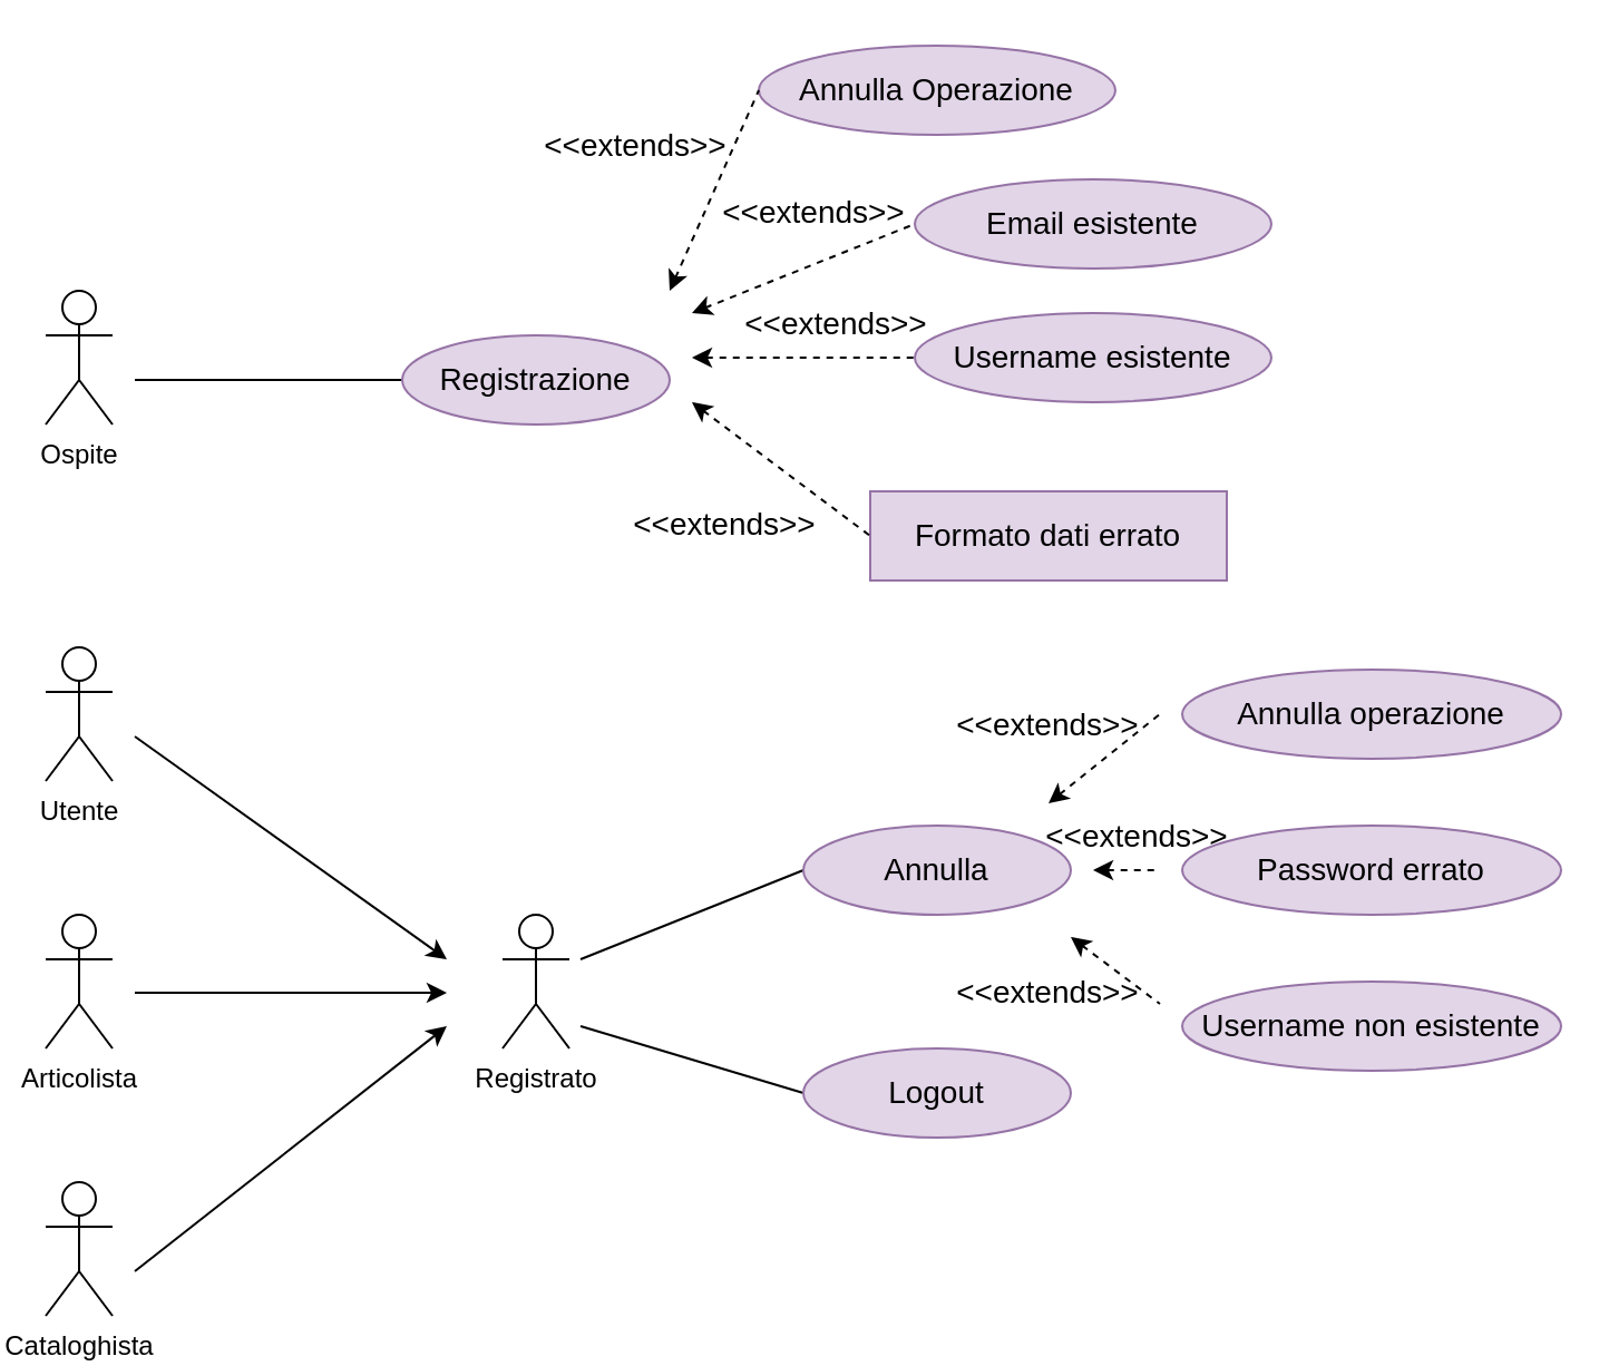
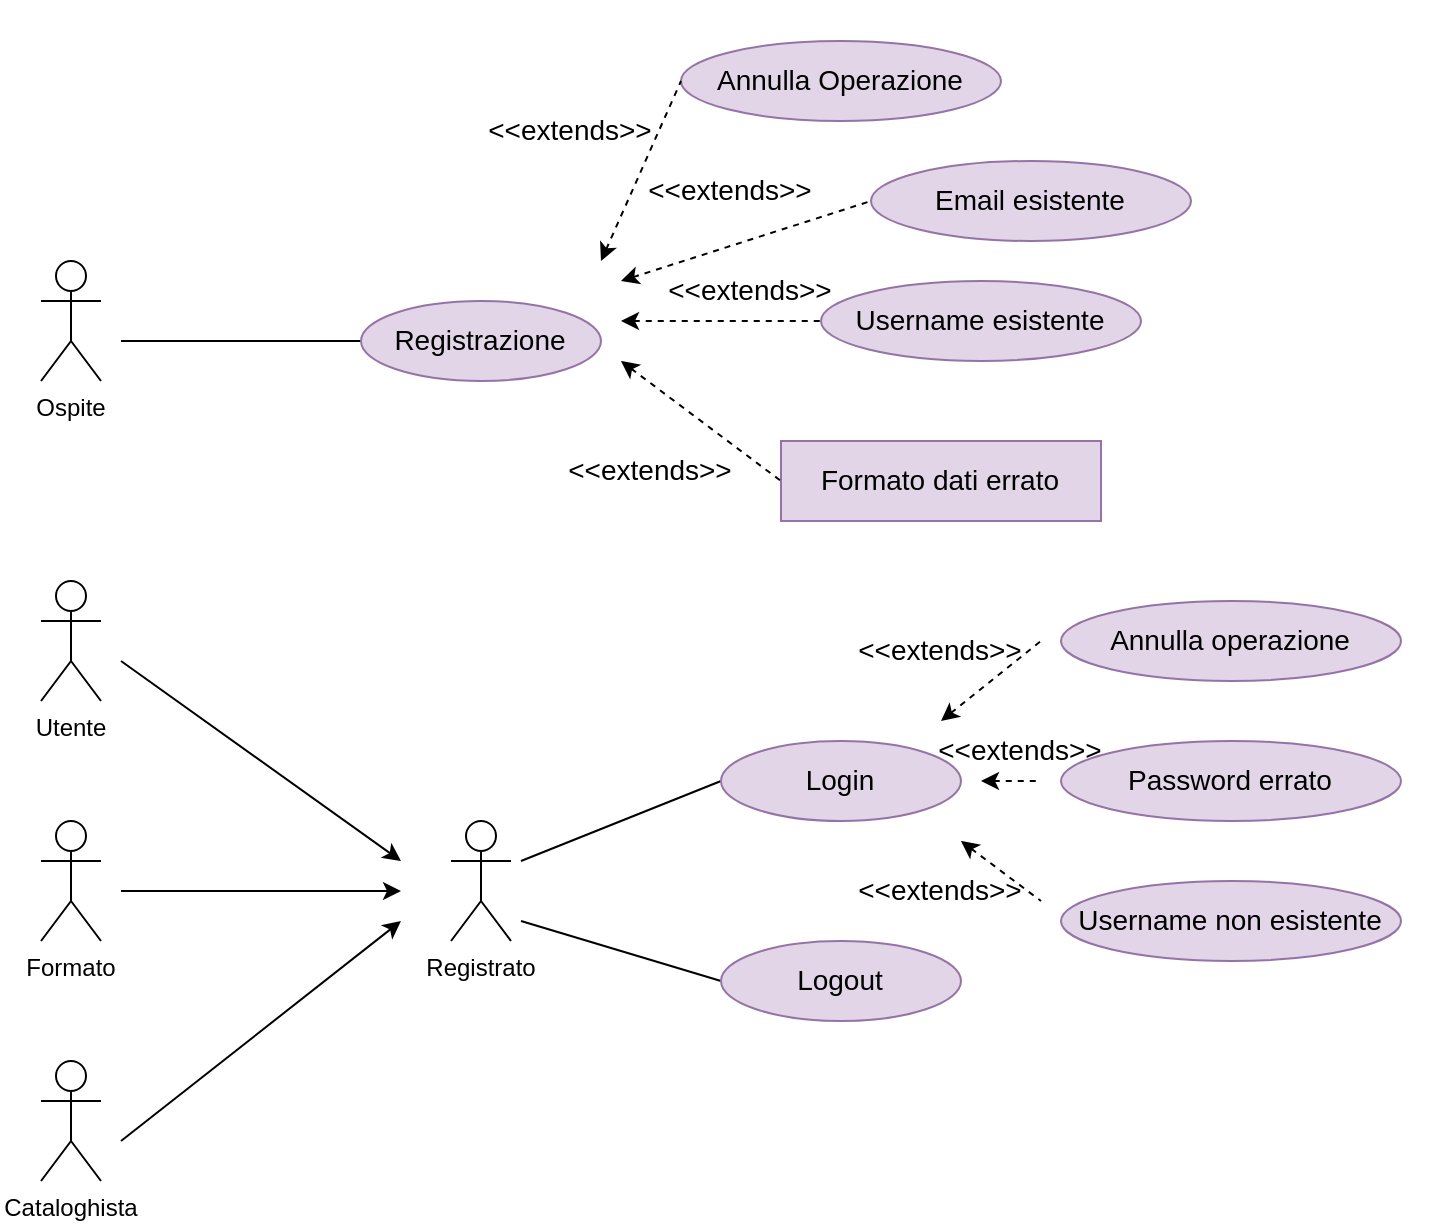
  <mxCell id="0" />
  <mxCell id="1" parent="0" />
  <mxCell id="2" value="Ospite" style="shape=umlActor;verticalLabelPosition=bottom;verticalAlign=top;html=1;outlineConnect=0;" parent="1" vertex="1"><mxGeometry x="20" y="130" width="30" height="60" as="geometry" /></mxCell>
  <mxCell id="3" value="" style="endArrow=none;html=1;rounded=0;" parent="1" target="4" edge="1"><mxGeometry width="50" height="50" relative="1" as="geometry"><mxPoint x="60" y="170" as="sourcePoint" /><mxPoint x="60" y="170" as="targetPoint" /></mxGeometry></mxCell>
  <mxCell id="4" value="&lt;font style=&quot;font-size: 14px&quot;&gt;Registrazione&lt;/font&gt;" style="ellipse;whiteSpace=wrap;html=1;fillColor=#e1d5e7;strokeColor=#9673a6;" parent="1" vertex="1"><mxGeometry x="180" y="150" width="120" height="40" as="geometry" /></mxCell>
  <mxCell id="5" value="" style="endArrow=none;dashed=1;html=1;rounded=0;fontSize=14;startArrow=classic;startFill=1;entryX=0;entryY=0.5;entryDx=0;entryDy=0;" parent="1" target="6" edge="1"><mxGeometry width="50" height="50" relative="1" as="geometry"><mxPoint x="310" y="160" as="sourcePoint" /><mxPoint x="420" y="170" as="targetPoint" /></mxGeometry></mxCell>
  <mxCell id="6" value="&lt;font style=&quot;font-size: 14px&quot;&gt;Username esistente&lt;/font&gt;" style="ellipse;whiteSpace=wrap;html=1;fillColor=#e1d5e7;strokeColor=#9673a6;" parent="1" vertex="1"><mxGeometry x="410" y="140" width="160" height="40" as="geometry" /></mxCell>
  <mxCell id="7" value="&amp;lt;&amp;lt;extends&amp;gt;&amp;gt;" style="text;html=1;strokeColor=none;fillColor=none;align=center;verticalAlign=middle;whiteSpace=wrap;rounded=0;fontSize=14;" parent="1" vertex="1"><mxGeometry x="330" y="130" width="90" height="30" as="geometry" /></mxCell>
  <mxCell id="8" value="Utente" style="shape=umlActor;verticalLabelPosition=bottom;verticalAlign=top;html=1;outlineConnect=0;" parent="1" vertex="1"><mxGeometry x="20" y="290" width="30" height="60" as="geometry" /></mxCell>
- <mxCell id="9" value="Articolista" style="shape=umlActor;verticalLabelPosition=bottom;verticalAlign=top;html=1;outlineConnect=0;" parent="1" vertex="1"><mxGeometry x="20" y="410" width="30" height="60" as="geometry" /></mxCell>
+ <mxCell id="9" value="Formato" style="shape=umlActor;verticalLabelPosition=bottom;verticalAlign=top;html=1;outlineConnect=0;" parent="1" vertex="1"><mxGeometry x="20" y="410" width="30" height="60" as="geometry" /></mxCell>
  <mxCell id="10" value="Registrato" style="shape=umlActor;verticalLabelPosition=bottom;verticalAlign=top;html=1;outlineConnect=0;" parent="1" vertex="1"><mxGeometry x="225" y="410" width="30" height="60" as="geometry" /></mxCell>
  <mxCell id="11" value="" style="endArrow=classic;html=1;rounded=0;fontSize=14;" parent="1" edge="1"><mxGeometry width="50" height="50" relative="1" as="geometry"><mxPoint x="60" y="330" as="sourcePoint" /><mxPoint x="200" y="430" as="targetPoint" /></mxGeometry></mxCell>
  <mxCell id="12" value="Cataloghista" style="shape=umlActor;verticalLabelPosition=bottom;verticalAlign=top;html=1;outlineConnect=0;" parent="1" vertex="1"><mxGeometry x="20" y="530" width="30" height="60" as="geometry" /></mxCell>
  <mxCell id="13" value="" style="endArrow=classic;html=1;rounded=0;fontSize=14;" parent="1" edge="1"><mxGeometry width="50" height="50" relative="1" as="geometry"><mxPoint x="60" y="445" as="sourcePoint" /><mxPoint x="200" y="445" as="targetPoint" /></mxGeometry></mxCell>
  <mxCell id="14" value="" style="endArrow=classic;html=1;rounded=0;fontSize=14;" parent="1" edge="1"><mxGeometry width="50" height="50" relative="1" as="geometry"><mxPoint x="60" y="570" as="sourcePoint" /><mxPoint x="200" y="460" as="targetPoint" /></mxGeometry></mxCell>
  <mxCell id="15" value="" style="endArrow=none;html=1;rounded=0;fontSize=14;" parent="1" edge="1"><mxGeometry width="50" height="50" relative="1" as="geometry"><mxPoint x="360" y="390" as="sourcePoint" /><mxPoint x="260" y="430" as="targetPoint" /></mxGeometry></mxCell>
  <mxCell id="16" value="" style="endArrow=none;html=1;rounded=0;fontSize=14;" parent="1" edge="1"><mxGeometry width="50" height="50" relative="1" as="geometry"><mxPoint x="360" y="490" as="sourcePoint" /><mxPoint x="260" y="460" as="targetPoint" /></mxGeometry></mxCell>
- <mxCell id="17" value="&lt;font style=&quot;font-size: 14px&quot;&gt;Annulla&lt;/font&gt;" style="ellipse;whiteSpace=wrap;html=1;fillColor=#e1d5e7;strokeColor=#9673a6;" parent="1" vertex="1"><mxGeometry x="360" y="370" width="120" height="40" as="geometry" /></mxCell>
+ <mxCell id="17" value="&lt;font style=&quot;font-size: 14px&quot;&gt;Login&lt;/font&gt;" style="ellipse;whiteSpace=wrap;html=1;fillColor=#e1d5e7;strokeColor=#9673a6;" parent="1" vertex="1"><mxGeometry x="360" y="370" width="120" height="40" as="geometry" /></mxCell>
  <mxCell id="18" value="&lt;font style=&quot;font-size: 14px&quot;&gt;Logout&lt;/font&gt;" style="ellipse;whiteSpace=wrap;html=1;fillColor=#e1d5e7;strokeColor=#9673a6;" parent="1" vertex="1"><mxGeometry x="360" y="470" width="120" height="40" as="geometry" /></mxCell>
  <mxCell id="19" value="&lt;font style=&quot;font-size: 14px&quot;&gt;Password errato&lt;/font&gt;" style="ellipse;whiteSpace=wrap;html=1;fillColor=#e1d5e7;strokeColor=#9673a6;" parent="1" vertex="1"><mxGeometry x="530" y="370" width="170" height="40" as="geometry" /></mxCell>
  <mxCell id="20" value="&lt;font style=&quot;font-size: 14px&quot;&gt;Formato dati errato&lt;/font&gt;" style="whiteSpace=wrap;html=1;fillColor=#e1d5e7;strokeColor=#9673a6;rounded=0;" parent="1" vertex="1"><mxGeometry x="390" y="220" width="160" height="40" as="geometry" /></mxCell>
  <mxCell id="21" value="" style="endArrow=none;dashed=1;html=1;rounded=0;fontSize=14;startArrow=classic;startFill=1;entryX=0;entryY=0.5;entryDx=0;entryDy=0;" parent="1" target="20" edge="1"><mxGeometry width="50" height="50" relative="1" as="geometry"><mxPoint x="310" y="180" as="sourcePoint" /><mxPoint x="440" y="130" as="targetPoint" /></mxGeometry></mxCell>
  <mxCell id="22" value="&amp;lt;&amp;lt;extends&amp;gt;&amp;gt;" style="text;html=1;strokeColor=none;fillColor=none;align=center;verticalAlign=middle;whiteSpace=wrap;rounded=0;fontSize=14;" parent="1" vertex="1"><mxGeometry x="280" y="220" width="90" height="30" as="geometry" /></mxCell>
  <mxCell id="23" value="&lt;font style=&quot;font-size: 14px&quot;&gt;Annulla Operazione&lt;/font&gt;" style="ellipse;whiteSpace=wrap;html=1;fillColor=#e1d5e7;strokeColor=#9673a6;" parent="1" vertex="1"><mxGeometry x="340" y="20" width="160" height="40" as="geometry" /></mxCell>
  <mxCell id="24" value="&amp;lt;&amp;lt;extends&amp;gt;&amp;gt;" style="text;html=1;strokeColor=none;fillColor=none;align=center;verticalAlign=middle;whiteSpace=wrap;rounded=0;fontSize=14;" parent="1" vertex="1"><mxGeometry x="320" y="80" width="90" height="30" as="geometry" /></mxCell>
  <mxCell id="25" value="" style="endArrow=none;dashed=1;html=1;rounded=0;fontSize=14;startArrow=classic;startFill=1;entryX=0;entryY=0.5;entryDx=0;entryDy=0;" parent="1" target="23" edge="1"><mxGeometry width="50" height="50" relative="1" as="geometry"><mxPoint x="300" y="130" as="sourcePoint" /><mxPoint x="310" y="100" as="targetPoint" /></mxGeometry></mxCell>
  <mxCell id="26" value="&lt;font style=&quot;font-size: 14px&quot;&gt;Username non esistente&lt;/font&gt;" style="ellipse;whiteSpace=wrap;html=1;fillColor=#e1d5e7;strokeColor=#9673a6;" parent="1" vertex="1"><mxGeometry x="530" y="440" width="170" height="40" as="geometry" /></mxCell>
  <mxCell id="27" value="&lt;font style=&quot;font-size: 14px&quot;&gt;Annulla operazione&lt;/font&gt;" style="ellipse;whiteSpace=wrap;html=1;fillColor=#e1d5e7;strokeColor=#9673a6;" parent="1" vertex="1"><mxGeometry x="530" y="300" width="170" height="40" as="geometry" /></mxCell>
  <mxCell id="28" value="" style="endArrow=none;dashed=1;html=1;rounded=0;fontSize=14;startArrow=classic;startFill=1;" parent="1" edge="1"><mxGeometry width="50" height="50" relative="1" as="geometry"><mxPoint x="470" y="360" as="sourcePoint" /><mxPoint x="520" y="320" as="targetPoint" /></mxGeometry></mxCell>
  <mxCell id="29" value="" style="endArrow=none;dashed=1;html=1;rounded=0;fontSize=14;startArrow=classic;startFill=1;" parent="1" edge="1"><mxGeometry width="50" height="50" relative="1" as="geometry"><mxPoint x="490" y="390" as="sourcePoint" /><mxPoint x="520" y="390" as="targetPoint" /></mxGeometry></mxCell>
  <mxCell id="30" value="" style="endArrow=none;dashed=1;html=1;rounded=0;fontSize=14;startArrow=classic;startFill=1;" parent="1" edge="1"><mxGeometry width="50" height="50" relative="1" as="geometry"><mxPoint x="480" y="420" as="sourcePoint" /><mxPoint x="520" y="450" as="targetPoint" /></mxGeometry></mxCell>
  <mxCell id="31" value="&amp;lt;&amp;lt;extends&amp;gt;&amp;gt;" style="text;html=1;strokeColor=none;fillColor=none;align=center;verticalAlign=middle;whiteSpace=wrap;rounded=0;fontSize=14;" parent="1" vertex="1"><mxGeometry x="425" y="310" width="90" height="30" as="geometry" /></mxCell>
  <mxCell id="32" value="&amp;lt;&amp;lt;extends&amp;gt;&amp;gt;" style="text;html=1;strokeColor=none;fillColor=none;align=center;verticalAlign=middle;whiteSpace=wrap;rounded=0;fontSize=14;" parent="1" vertex="1"><mxGeometry x="480" y="360" width="60" height="30" as="geometry" /></mxCell>
  <mxCell id="33" value="&amp;lt;&amp;lt;extends&amp;gt;&amp;gt;" style="text;html=1;strokeColor=none;fillColor=none;align=center;verticalAlign=middle;whiteSpace=wrap;rounded=0;fontSize=14;" parent="1" vertex="1"><mxGeometry x="440" y="430" width="60" height="30" as="geometry" /></mxCell>
- <mxCell id="34" value="&lt;font style=&quot;font-size: 14px&quot;&gt;Email esistente&lt;/font&gt;" style="ellipse;whiteSpace=wrap;html=1;fillColor=#e1d5e7;strokeColor=#9673a6;" parent="1" vertex="1"><mxGeometry x="410" y="80" width="160" height="40" as="geometry" /></mxCell>
+ <mxCell id="34" value="&lt;font style=&quot;font-size: 14px&quot;&gt;Email esistente&lt;/font&gt;" style="ellipse;whiteSpace=wrap;html=1;fillColor=#e1d5e7;strokeColor=#9673a6;" parent="1" vertex="1"><mxGeometry x="435" y="80" width="160" height="40" as="geometry" /></mxCell>
  <mxCell id="35" value="" style="endArrow=none;dashed=1;html=1;rounded=0;fontSize=14;startArrow=classic;startFill=1;entryX=0;entryY=0.5;entryDx=0;entryDy=0;" parent="1" target="34" edge="1"><mxGeometry width="50" height="50" relative="1" as="geometry"><mxPoint x="310" y="140" as="sourcePoint" /><mxPoint x="350" y="50" as="targetPoint" /></mxGeometry></mxCell>
  <mxCell id="36" value="&amp;lt;&amp;lt;extends&amp;gt;&amp;gt;" style="text;html=1;strokeColor=none;fillColor=none;align=center;verticalAlign=middle;whiteSpace=wrap;rounded=0;fontSize=14;" parent="1" vertex="1"><mxGeometry x="240" y="50" width="90" height="30" as="geometry" /></mxCell>
